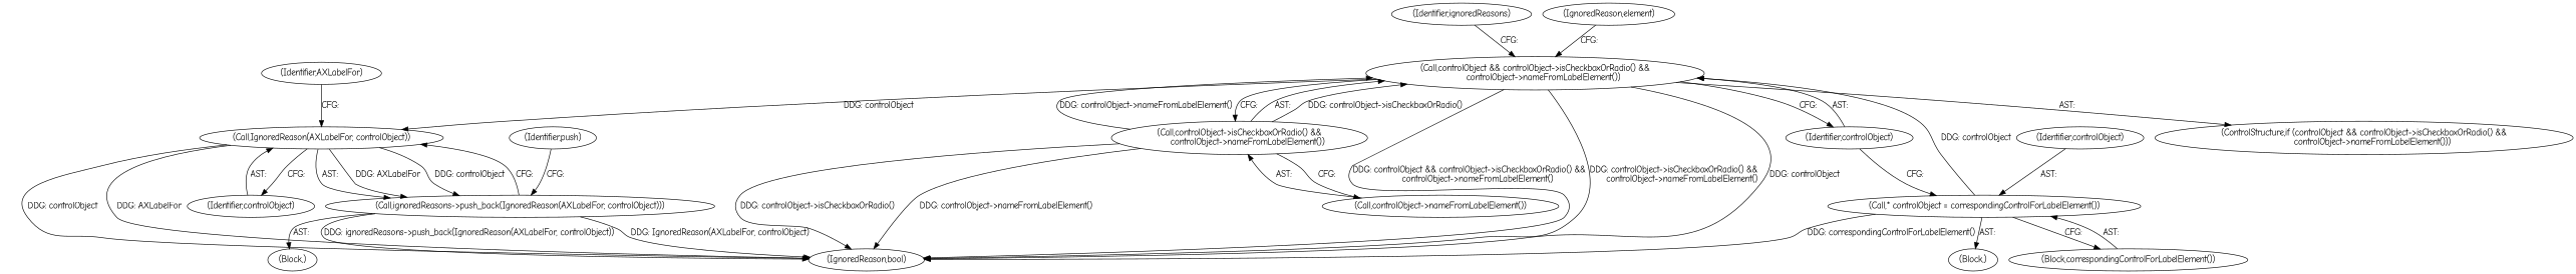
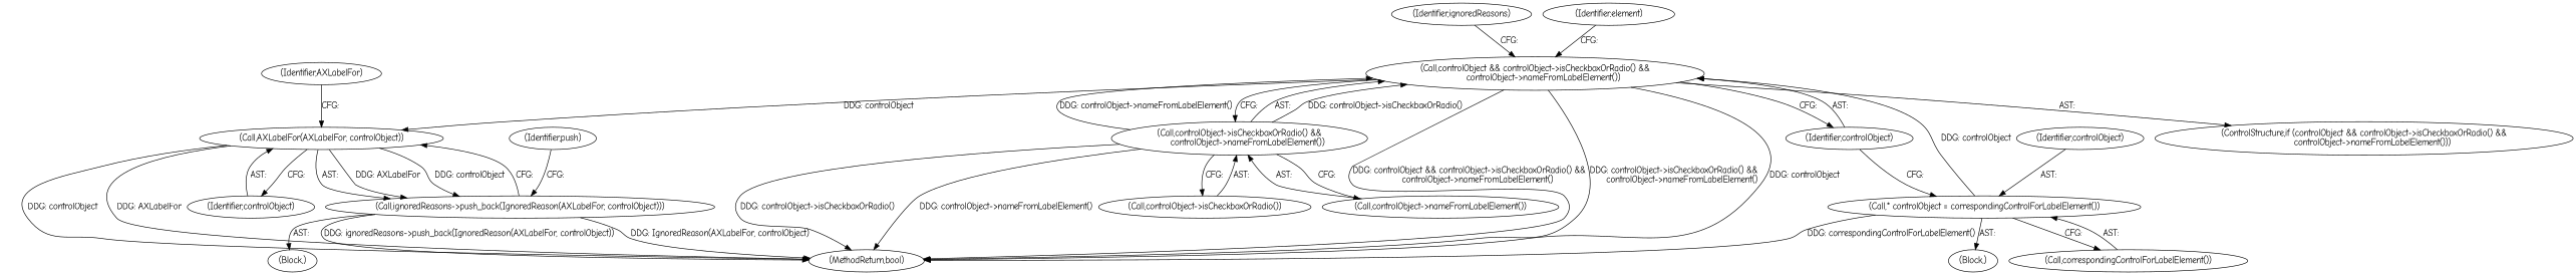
  digraph {
    fontname="Comic Neue"
    node [fontname="Comic Neue"]
    edge [fontname="Comic Neue"]
-   n1 [label="(Call,IgnoredReason(AXLabelFor, controlObject))"]
+   n1 [label="(Call,AXLabelFor(AXLabelFor, controlObject))"]
    n2 [label="(Call,ignoredReasons->push_back(IgnoredReason(AXLabelFor, controlObject)))"]
    n3 [label="(Identifier,controlObject)"]
-   n4 [label="(IgnoredReason,bool)"]
+   n4 [label="(MethodReturn,bool)"]
    n5 [label="(Block,)"]
    n6 [label="(Call,controlObject && controlObject->isCheckboxOrRadio() &&\n      controlObject->nameFromLabelElement())"]
    n7 [label="(Call,controlObject->isCheckboxOrRadio() &&\n      controlObject->nameFromLabelElement())"]
    n8 [label="(Identifier,controlObject)"]
    n9 [label="(ControlStructure,if (controlObject && controlObject->isCheckboxOrRadio() &&\n      controlObject->nameFromLabelElement()))"]
    n10 [label="(Call,controlObject->nameFromLabelElement())"]
+   n11 [label="(Call,controlObject->isCheckboxOrRadio())"]
    n12 [label="(Call,* controlObject = correspondingControlForLabelElement())"]
-   n13 [label="(Block,correspondingControlForLabelElement())"]
+   n13 [label="(Call,correspondingControlForLabelElement())"]
    n14 [label="(Block,)"]
    n15 [label="(Identifier,ignoredReasons)"]
-   n16 [label="(IgnoredReason,element)"]
+   n16 [label="(Identifier,element)"]
    n17 [label="(Identifier,AXLabelFor)"]
    n18 [label="(Identifier,push)"]
    n19 [label="(Identifier,controlObject)"]
    n1 -> n2 [label="AST: "]
    n1 -> n2 [label="DDG: AXLabelFor"]
    n1 -> n2 [label="DDG: controlObject"]
    n1 -> n3 [label="CFG: "]
    n1 -> n4 [label="DDG: controlObject"]
    n1 -> n4 [label="DDG: AXLabelFor"]
    n2 -> n1 [label="CFG: "]
    n2 -> n4 [label="DDG: IgnoredReason(AXLabelFor, controlObject)"]
    n2 -> n4 [label="DDG: ignoredReasons->push_back(IgnoredReason(AXLabelFor, controlObject))"]
    n2 -> n5 [label="AST: "]
    n3 -> n1 [label="AST: "]
    n6 -> n1 [label="DDG: controlObject"]
    n6 -> n4 [label="DDG: controlObject && controlObject->isCheckboxOrRadio() &&\n      controlObject->nameFromLabelElement()"]
    n6 -> n4 [label="DDG: controlObject->isCheckboxOrRadio() &&\n      controlObject->nameFromLabelElement()"]
    n6 -> n4 [label="DDG: controlObject"]
    n6 -> n7 [label="CFG: "]
    n6 -> n8 [label="CFG: "]
    n6 -> n9 [label="AST: "]
    n7 -> n4 [label="DDG: controlObject->nameFromLabelElement()"]
    n7 -> n4 [label="DDG: controlObject->isCheckboxOrRadio()"]
    n7 -> n6 [label="AST: "]
    n7 -> n6 [label="DDG: controlObject->isCheckboxOrRadio()"]
    n7 -> n6 [label="DDG: controlObject->nameFromLabelElement()"]
    n7 -> n10 [label="CFG: "]
+   n7 -> n11 [label="CFG: "]
    n8 -> n6 [label="AST: "]
    n8 -> n12 [label="CFG: "]
    n10 -> n7 [label="AST: "]
+   n11 -> n7 [label="AST: "]
    n12 -> n4 [label="DDG: correspondingControlForLabelElement()"]
    n12 -> n6 [label="DDG: controlObject"]
    n12 -> n13 [label="CFG: "]
    n12 -> n14 [label="AST: "]
    n13 -> n12 [label="AST: "]
    n15 -> n6 [label="CFG: "]
    n16 -> n6 [label="CFG: "]
    n17 -> n1 [label="CFG: "]
    n18 -> n2 [label="CFG: "]
    n19 -> n12 [label="AST: "]
  }
